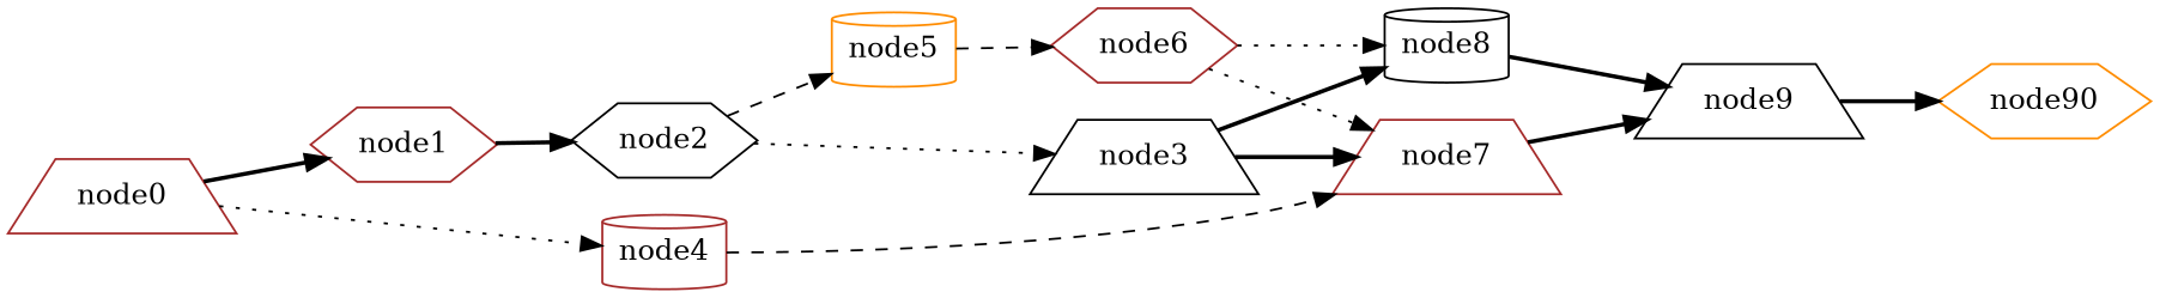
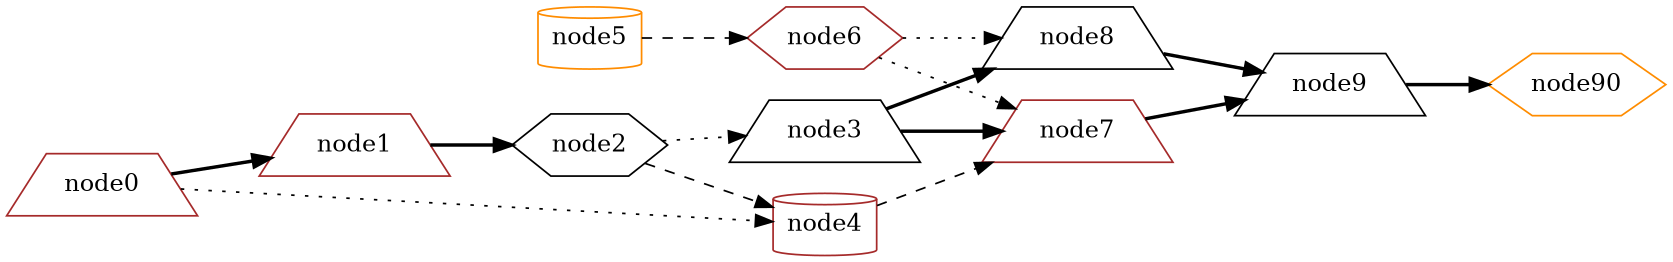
  digraph {
    rankdir=LR
    node [color=brown shape=trapezium]
    edge [style=bold]
    node9 [color=black]
    n2 [color=darkorange label=node90 shape=hexagon]
-   node8 [color=black shape=cylinder]
+   node8 [color=black]
    node7
    node6 [shape=hexagon]
    node5 [color=darkorange shape=cylinder]
    node4 [shape=cylinder]
    node3 [color=black]
    node2 [color=black shape=hexagon]
-   node1 [shape=hexagon]
+   node1
    node0
    node9 -> n2
    node8 -> node9
    node7 -> node9
    node6 -> node8 [style=dotted]
    node6 -> node7 [style=dotted]
    node5 -> node6 [style=dashed]
    node4 -> node7 [style=dashed]
    node3 -> node8
    node3 -> node7
-   node2 -> node5 [style=dashed]
+   node2 -> node4 [style=dashed]
    node2 -> node3 [style=dotted]
    node1 -> node2
    node0 -> node4 [style=dotted]
    node0 -> node1
  }
